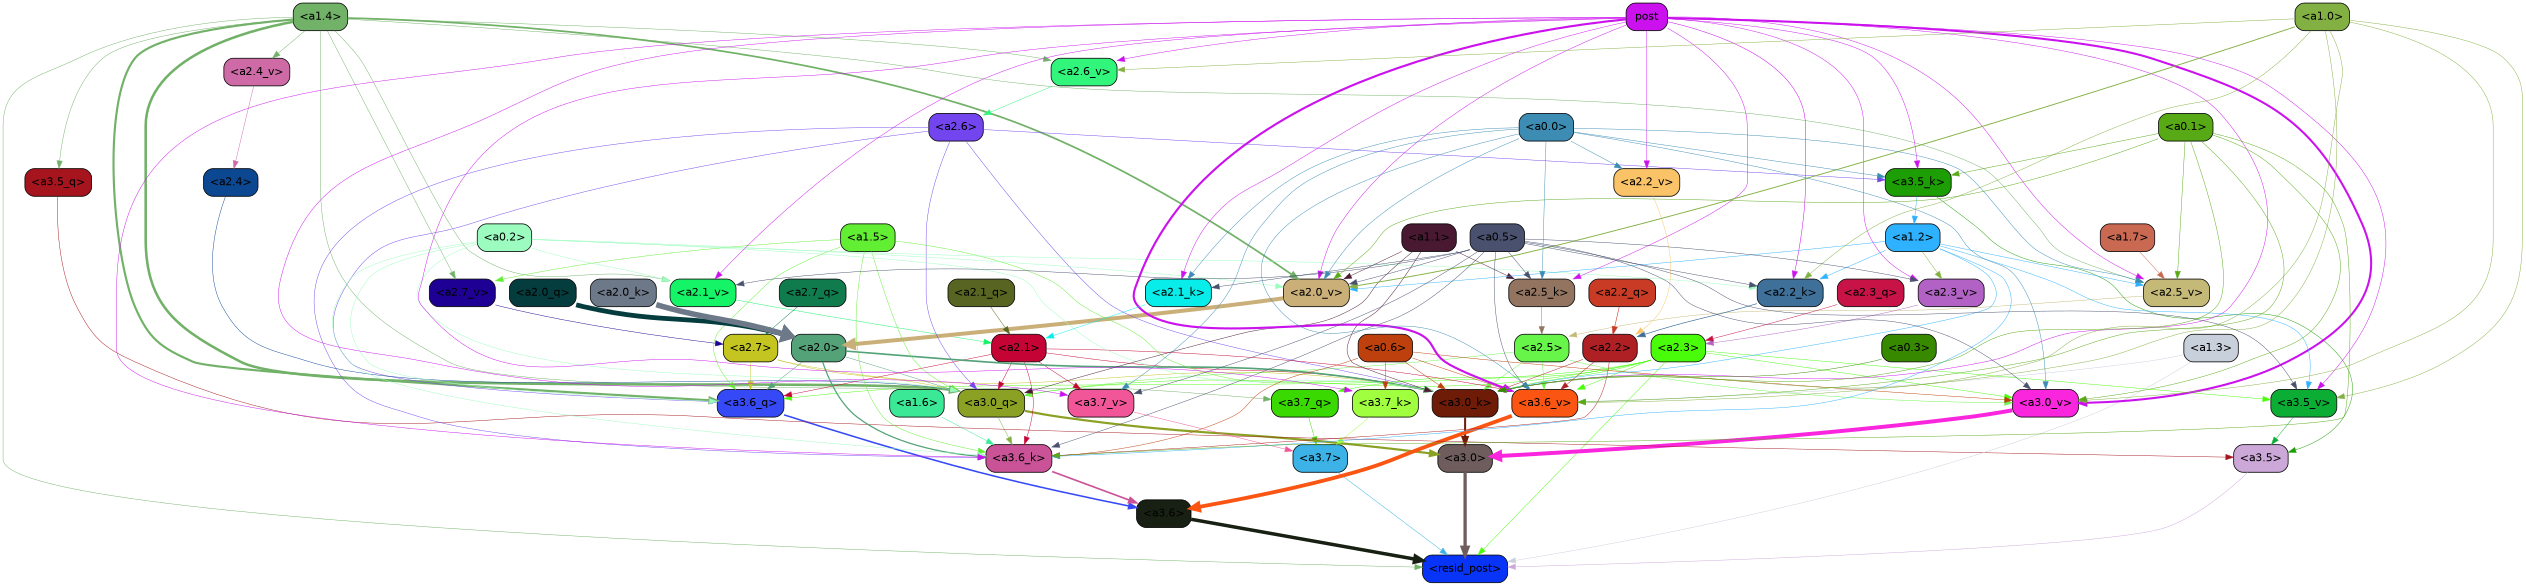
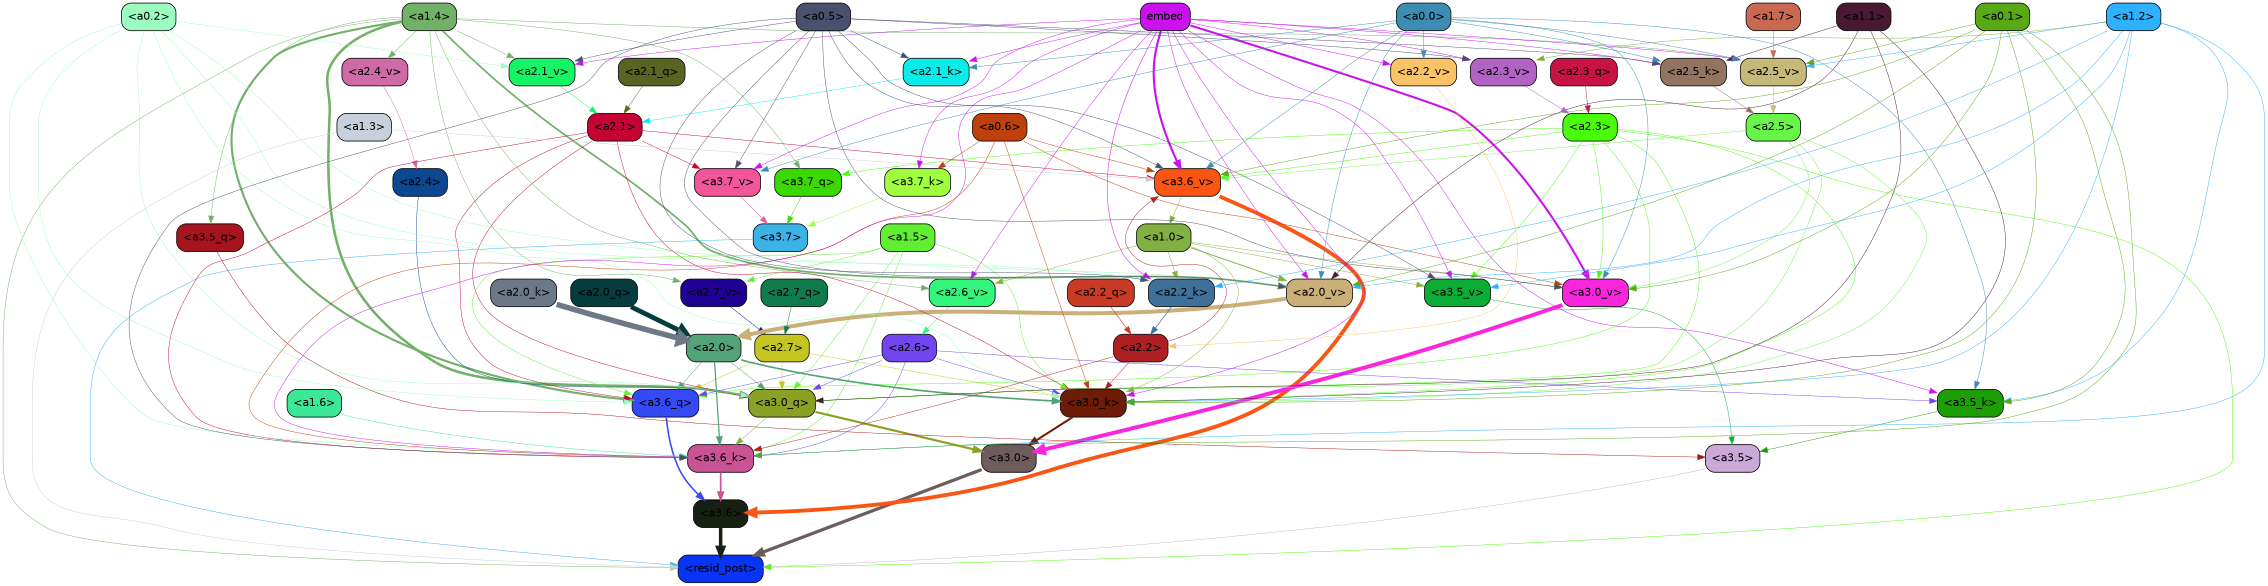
  strict digraph {
    splines=true
    node [color=black fontname=Helvetica shape=box style="filled, rounded"]
    edge [color="#cb11ed" penwidth=0.6]
    "<a3.7>" [fillcolor="#3cb2e6"]
    "<resid_post>" [fillcolor="#0834f7"]
    "<a3.6>" [fillcolor="#172012"]
    "<a3.5>" [fillcolor="#cca8d9"]
    "<a3.0>" [fillcolor="#6f5d5d"]
    "<a2.3>" [fillcolor="#49fd0a"]
    "<a3.7_q>" [fillcolor="#39d901"]
    "<a3.6_q>" [fillcolor="#3549f7"]
    "<a3.0_q>" [fillcolor="#8ba124"]
    "<a3.0_k>" [fillcolor="#6e1b08"]
    "<a3.6_v>" [fillcolor="#fb5514"]
    "<a3.5_v>" [fillcolor="#0cad35"]
    "<a3.0_v>" [fillcolor="#f926de"]
    "<a3.6_k>" [fillcolor="#ca5398"]
    "<a1.4>" [fillcolor="#72b168"]
    "<a3.5_q>" [fillcolor="#a6151d"]
    "<a2.7_v>" [fillcolor="#1e0194"]
    "<a2.6_v>" [fillcolor="#32f67c"]
    "<a2.5_v>" [fillcolor="#c4b977"]
    "<a2.4_v>" [fillcolor="#ce6aa6"]
    "<a2.1_v>" [fillcolor="#15f466"]
    "<a2.0_v>" [fillcolor="#caaf79"]
    "<a2.7>" [fillcolor="#c4c521"]
    "<a2.6>" [fillcolor="#7245ee"]
    "<a2.5>" [fillcolor="#68f54a"]
    "<a2.4>" [fillcolor="#0c4792"]
    "<a2.1>" [fillcolor="#c50435"]
    "<a2.0>" [fillcolor="#54a378"]
    "<a3.5_k>" [fillcolor="#1e9e05"]
    "<a3.7_v>" [fillcolor="#f15698"]
    "<a1.3>" [fillcolor="#c8d0db"]
    "<a3.7_k>" [fillcolor="#a0ff3e"]
    "<a1.5>" [fillcolor="#62ee32"]
    "<a0.2>" [fillcolor="#9cfcc0"]
    "<a2.2_k>" [fillcolor="#3e709a"]
    "<a2.2>" [fillcolor="#ae2023"]
    "<a1.1>" [fillcolor="#491932"]
    "<a2.5_k>" [fillcolor="#937460"]
    "<a0.6>" [fillcolor="#bd400d"]
-   embed [fillcolor="#cb11ed" label=post]
+   embed [fillcolor="#cb11ed"]
    "<a2.1_k>" [fillcolor="#08ede9"]
    "<a2.3_v>" [fillcolor="#b262c4"]
    "<a2.2_v>" [fillcolor="#fac367"]
    "<a1.6>" [fillcolor="#3be896"]
    "<a1.2>" [fillcolor="#2eb1fe"]
    "<a1.0>" [fillcolor="#83b043"]
    "<a0.5>" [fillcolor="#49516e"]
    "<a0.1>" [fillcolor="#57a915"]
    "<a0.0>" [fillcolor="#3c8cb4"]
-   "<a0.3>" [fillcolor="#378a00"]
    "<a2.7_q>" [fillcolor="#107c4e"]
    "<a2.3_q>" [fillcolor="#c71346"]
    "<a2.2_q>" [fillcolor="#ca3b25"]
    "<a2.1_q>" [fillcolor="#586421"]
    "<a2.0_q>" [fillcolor="#053c3e"]
    "<a2.0_k>" [fillcolor="#6d7989"]
    "<a1.7>" [fillcolor="#ca6951"]
    "<a3.7>" -> "<resid_post>" [color="#3cb2e6" penwidth=0.6239100098609924]
    "<a3.6>" -> "<resid_post>" [color="#172012" penwidth=4.569062113761902]
    "<a3.5>" -> "<resid_post>" [color="#cca8d9"]
    "<a3.0>" -> "<resid_post>" [color="#6f5d5d" penwidth=4.283544182777405]
    "<a2.3>" -> "<resid_post>" [color="#49fd0a"]
    "<a2.3>" -> "<a3.7_q>" [color="#49fd0a"]
    "<a2.3>" -> "<a3.6_q>" [color="#49fd0a"]
    "<a2.3>" -> "<a3.0_q>" [color="#49fd0a"]
    "<a2.3>" -> "<a3.0_k>" [color="#49fd0a"]
    "<a2.3>" -> "<a3.6_v>" [color="#49fd0a"]
    "<a2.3>" -> "<a3.5_v>" [color="#49fd0a"]
    "<a2.3>" -> "<a3.0_v>" [color="#49fd0a"]
    "<a3.7_q>" -> "<a3.7>" [color="#39d901"]
    "<a3.6_q>" -> "<a3.6>" [color="#3549f7" penwidth=2.0347584784030914]
    "<a3.0_q>" -> "<a3.0>" [color="#8ba124" penwidth=2.8635367155075073]
    "<a3.0_q>" -> "<a3.6_k>" [color="#83b043"]
    "<a3.0_k>" -> "<a3.0>" [color="#6e1b08" penwidth=2.632905662059784]
    "<a3.6_v>" -> "<a3.6>" [color="#fb5514" penwidth=4.981305837631226]
    "<a3.5_v>" -> "<a3.5>" [color="#0cad35"]
    "<a3.0_v>" -> "<a3.0>" [color="#f926de" penwidth=5.168330669403076]
    "<a3.6_k>" -> "<a3.6>" [color="#ca5398" penwidth=2.1760786175727844]
    "<a1.4>" -> "<resid_post>" [color="#72b168"]
    "<a1.4>" -> "<a3.7_q>" [color="#72b168"]
    "<a1.4>" -> "<a3.6_q>" [color="#72b168" penwidth=2.7934007048606873]
    "<a1.4>" -> "<a3.0_q>" [color="#72b168" penwidth=3.340754985809326]
    "<a1.4>" -> "<a3.5_q>" [color="#72b168"]
    "<a1.4>" -> "<a2.7_v>" [color="#72b168"]
    "<a1.4>" -> "<a2.6_v>" [color="#72b168"]
    "<a1.4>" -> "<a2.5_v>" [color="#72b168"]
    "<a1.4>" -> "<a2.4_v>" [color="#72b168"]
    "<a1.4>" -> "<a2.1_v>" [color="#72b168"]
    "<a1.4>" -> "<a2.0_v>" [color="#72b168" penwidth=2.268759250640869]
    "<a3.5_q>" -> "<a3.5>" [color="#a6151d"]
    "<a2.7_v>" -> "<a2.7>" [color="#1e0194"]
    "<a2.6_v>" -> "<a2.6>" [color="#32f67c"]
    "<a2.5_v>" -> "<a2.5>" [color="#c4b977"]
    "<a2.4_v>" -> "<a2.4>" [color="#ce6aa6"]
    "<a2.1_v>" -> "<a2.1>" [color="#15f466"]
    "<a2.0_v>" -> "<a2.0>" [color="#caaf79" penwidth=5.231471925973892]
    "<a2.7>" -> "<a3.6_q>" [color="#c4c521"]
    "<a2.7>" -> "<a3.0_q>" [color="#c4c521"]
    "<a2.7>" -> "<a3.0_k>" [color="#c4c521"]
    "<a2.6>" -> "<a3.6_q>" [color="#7245ee"]
    "<a2.6>" -> "<a3.0_q>" [color="#7245ee"]
    "<a2.6>" -> "<a3.0_k>" [color="#7245ee"]
    "<a2.6>" -> "<a3.6_k>" [color="#7245ee"]
    "<a2.6>" -> "<a3.5_k>" [color="#7245ee"]
    "<a2.5>" -> "<a3.0_q>" [color="#68f54a"]
    "<a2.5>" -> "<a3.0_k>" [color="#68f54a"]
    "<a2.5>" -> "<a3.6_v>" [color="#68f54a"]
    "<a2.5>" -> "<a3.0_v>" [color="#68f54a"]
    "<a2.4>" -> "<a3.0_q>" [color="#0c4792"]
    "<a2.1>" -> "<a3.6_q>" [color="#c50435"]
    "<a2.1>" -> "<a3.0_q>" [color="#c50435"]
    "<a2.1>" -> "<a3.0_k>" [color="#c50435"]
    "<a2.1>" -> "<a3.6_v>" [color="#c50435"]
    "<a2.1>" -> "<a3.6_k>" [color="#c50435"]
    "<a2.1>" -> "<a3.7_v>" [color="#c50435"]
    "<a2.0>" -> "<a3.6_q>" [color="#54a378"]
    "<a2.0>" -> "<a3.0_q>" [color="#54a378"]
    "<a2.0>" -> "<a3.0_k>" [color="#54a378" penwidth=2.161143198609352]
    "<a2.0>" -> "<a3.6_k>" [color="#54a378" penwidth=1.6382827460765839]
    "<a3.5_k>" -> "<a3.5>" [color="#1e9e05"]
    "<a3.7_v>" -> "<a3.7>" [color="#f15698"]
    "<a1.3>" -> "<resid_post>" [color="#c8d0db"]
    "<a1.3>" -> "<a3.6_v>" [color="#c8d0db"]
    "<a3.7_k>" -> "<a3.7>" [color="#a0ff3e"]
    "<a1.5>" -> "<a3.6_q>" [color="#62ee32"]
    "<a1.5>" -> "<a3.0_q>" [color="#62ee32"]
    "<a1.5>" -> "<a3.0_k>" [color="#62ee32"]
    "<a1.5>" -> "<a3.6_k>" [color="#62ee32"]
    "<a1.5>" -> "<a2.7_v>" [color="#62ee32"]
    "<a0.2>" -> "<a3.6_q>" [color="#9cfcc0"]
    "<a0.2>" -> "<a3.0_q>" [color="#9cfcc0"]
    "<a0.2>" -> "<a3.0_k>" [color="#9cfcc0"]
    "<a0.2>" -> "<a3.6_k>" [color="#9cfcc0"]
    "<a0.2>" -> "<a2.1_v>" [color="#9cfcc0"]
    "<a0.2>" -> "<a2.0_v>" [color="#9cfcc0"]
    "<a0.2>" -> "<a2.2_k>" [color="#9cfcc0"]
    "<a2.2_k>" -> "<a2.2>" [color="#3e709a" penwidth=0.8854708671569824]
    "<a2.2>" -> "<a3.0_k>" [color="#ae2023"]
    "<a2.2>" -> "<a3.6_v>" [color="#ae2023"]
    "<a2.2>" -> "<a3.6_k>" [color="#ae2023"]
    "<a1.1>" -> "<a3.0_q>" [color="#491932"]
    "<a1.1>" -> "<a3.0_k>" [color="#491932"]
    "<a1.1>" -> "<a2.0_v>" [color="#491932"]
    "<a1.1>" -> "<a2.5_k>" [color="#491932"]
    "<a2.5_k>" -> "<a2.5>" [color="#937460"]
    "<a0.6>" -> "<a3.0_k>" [color="#bd400d"]
    "<a0.6>" -> "<a3.6_v>" [color="#bd400d"]
    "<a0.6>" -> "<a3.0_v>" [color="#bd400d"]
    "<a0.6>" -> "<a3.6_k>" [color="#bd400d"]
    "<a0.6>" -> "<a3.7_k>" [color="#bd400d"]
    embed -> "<a3.0_k>"
    embed -> "<a3.6_v>" [penwidth=2.7825746536254883]
    embed -> "<a3.5_v>"
    embed -> "<a3.0_v>" [penwidth=2.6950180530548096]
    embed -> "<a3.6_k>"
    embed -> "<a2.6_v>"
    embed -> "<a2.5_v>"
    embed -> "<a2.1_v>"
    embed -> "<a2.0_v>"
    embed -> "<a3.5_k>"
    embed -> "<a3.7_v>"
    embed -> "<a3.7_k>"
    embed -> "<a2.2_k>" [penwidth=0.6698317527770996]
    embed -> "<a2.5_k>"
    embed -> "<a2.1_k>"
    embed -> "<a2.3_v>"
    embed -> "<a2.2_v>"
    "<a2.1_k>" -> "<a2.1>" [color="#08ede9"]
    "<a2.3_v>" -> "<a2.3>" [color="#b262c4"]
    "<a2.2_v>" -> "<a2.2>" [color="#fac367"]
    "<a1.6>" -> "<a3.6_k>" [color="#3be896"]
    "<a1.2>" -> "<a3.0_k>" [color="#2eb1fe"]
    "<a1.2>" -> "<a3.5_v>" [color="#2eb1fe"]
    "<a1.2>" -> "<a3.6_k>" [color="#2eb1fe"]
    "<a1.2>" -> "<a2.5_v>" [color="#2eb1fe"]
    "<a1.2>" -> "<a2.0_v>" [color="#2eb1fe"]
-   "<a3.5_k>" -> "<a1.2>" [color="#2eb1fe"]
+   "<a1.2>" -> "<a3.5_k>" [color="#2eb1fe"]
    "<a1.2>" -> "<a2.2_k>" [color="#2eb1fe"]
    "<a1.2>" -> "<a2.3_v>" [color="#83b043"]
    "<a1.0>" -> "<a3.0_k>" [color="#83b043"]
-   "<a1.0>" -> "<a3.6_v>" [color="#83b043"]
+   "<a3.6_v>" -> "<a1.0>" [color="#83b043"]
    "<a1.0>" -> "<a3.5_v>" [color="#83b043"]
    "<a1.0>" -> "<a3.0_v>" [color="#83b043"]
    "<a1.0>" -> "<a2.6_v>" [color="#83b043"]
    "<a1.0>" -> "<a2.0_v>" [color="#83b043" penwidth=1.2213096618652344]
    "<a1.0>" -> "<a2.2_k>" [color="#83b043"]
    "<a0.5>" -> "<a3.6_v>" [color="#49516e"]
    "<a0.5>" -> "<a3.5_v>" [color="#49516e"]
    "<a0.5>" -> "<a3.0_v>" [color="#49516e"]
    "<a0.5>" -> "<a3.6_k>" [color="#49516e"]
    "<a0.5>" -> "<a2.1_v>" [color="#49516e"]
    "<a0.5>" -> "<a2.0_v>" [color="#49516e"]
    "<a0.5>" -> "<a3.7_v>" [color="#49516e"]
    "<a0.5>" -> "<a2.2_k>" [color="#49516e"]
    "<a0.5>" -> "<a2.5_k>" [color="#49516e"]
    "<a0.5>" -> "<a2.1_k>" [color="#49516e"]
    "<a0.5>" -> "<a2.3_v>" [color="#49516e"]
    "<a0.1>" -> "<a3.0_k>" [color="#57a915"]
    "<a0.1>" -> "<a3.6_v>" [color="#57a915"]
    "<a0.1>" -> "<a3.0_v>" [color="#57a915"]
    "<a0.1>" -> "<a3.6_k>" [color="#57a915"]
    "<a0.1>" -> "<a2.5_v>" [color="#57a915"]
    "<a0.1>" -> "<a2.0_v>" [color="#57a915"]
    "<a0.1>" -> "<a3.5_k>" [color="#57a915"]
    "<a0.0>" -> "<a3.6_v>" [color="#3c8cb4"]
    "<a0.0>" -> "<a3.0_v>" [color="#3c8cb4"]
    "<a0.0>" -> "<a2.5_v>" [color="#3c8cb4"]
    "<a0.0>" -> "<a2.0_v>" [color="#3c8cb4"]
    "<a0.0>" -> "<a3.5_k>" [color="#3c8cb4"]
    "<a0.0>" -> "<a3.7_v>" [color="#3c8cb4"]
    "<a0.0>" -> "<a2.5_k>" [color="#3c8cb4"]
    "<a0.0>" -> "<a2.1_k>" [color="#3c8cb4"]
    "<a0.0>" -> "<a2.2_v>" [color="#3c8cb4"]
-   "<a0.3>" -> "<a3.0_k>" [color="#378a00"]
    "<a2.7_q>" -> "<a2.7>" [color="#107c4e"]
    "<a2.3_q>" -> "<a2.3>" [color="#c71346"]
    "<a2.2_q>" -> "<a2.2>" [color="#ca3b25" penwidth=0.7553567886352539]
    "<a2.1_q>" -> "<a2.1>" [color="#586421"]
    "<a2.0_q>" -> "<a2.0>" [color="#053c3e" penwidth=6.256794691085815]
    "<a2.0_k>" -> "<a2.0>" [color="#6d7989" penwidth=7.231504917144775]
    "<a1.7>" -> "<a2.5_v>" [color="#ca6951"]
  }
